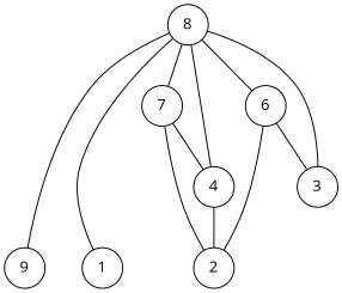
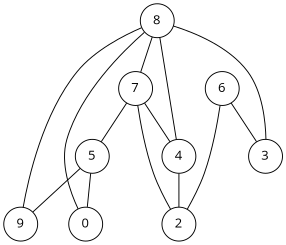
  graph {
    fontname="Open Sans"
    node [fontname="Open Sans" shape=circle]
    edge [fontname="Open Sans"]
    n1 [label=9]
-   1
+   5
+   1 [label=0]
    6
    2
    3
    7
    4
    8
+   5 -- n1
+   5 -- 1
    6 -- 2
    6 -- 3
+   7 -- 5
    7 -- 2
    7 -- 4
    4 -- 2
    8 -- n1
    8 -- 1
-   8 -- 6
    8 -- 3
    8 -- 7
    8 -- 4
  }
